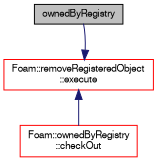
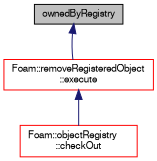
  digraph {
    rankdir=TB
    node [color=red fontname=FreeSans fontsize=10 shape=record]
    edge [color=midnightblue dir=back fontname=FreeSans fontsize=10 labelfontname=FreeSans labelfontsize=10 style=solid]
    n1 [color=black fillcolor=grey75 fontcolor=black height=0.2 label=ownedByRegistry style=filled width=0.4]
    n2 [height=0.2 label="Foam::removeRegisteredObject\l::execute" width=0.4]
-   n3 [height=0.2 label="Foam::ownedByRegistry\l::checkOut" width=0.4]
-   n2 -> n1
+   n3 [height=0.2 label="Foam::objectRegistry\l::checkOut" width=0.4]
+   n1 -> n2
    n2 -> n3
  }
